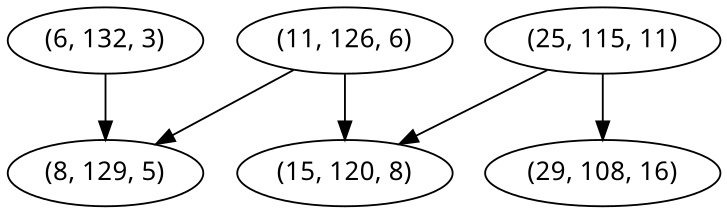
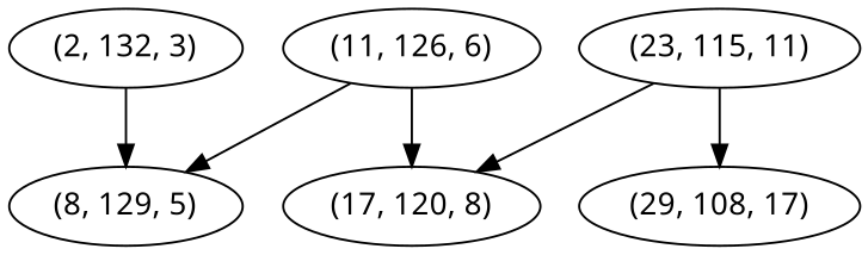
  digraph {
    fontname="Noto Sans"
    node [fontname="Noto Sans"]
    edge [fontname="Noto Sans"]
-   "(6, 132, 3)"
+   "(6, 132, 3)" [label="(2, 132, 3)"]
    "(8, 129, 5)"
    "(11, 126, 6)"
-   "(17, 120, 8)" [label="(15, 120, 8)"]
-   "(23, 115, 11)" [label="(25, 115, 11)"]
-   "(29, 108, 16)"
+   "(17, 120, 8)"
+   "(23, 115, 11)"
+   "(29, 108, 16)" [label="(29, 108, 17)"]
    "(6, 132, 3)" -> "(8, 129, 5)"
    "(11, 126, 6)" -> "(8, 129, 5)"
    "(11, 126, 6)" -> "(17, 120, 8)"
    "(23, 115, 11)" -> "(17, 120, 8)"
    "(23, 115, 11)" -> "(29, 108, 16)"
  }
